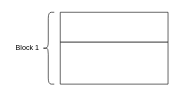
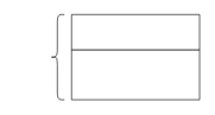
  <mxCell id="0" />
  <mxCell id="1" parent="0" />
  <mxCell id="2" value="" style="shape=curlyBracket;whiteSpace=wrap;html=1;rounded=1;" vertex="1" parent="1"><mxGeometry x="70" y="20" width="20" height="120" as="geometry" /></mxCell>
  <mxCell id="3" value="" style="verticalLabelPosition=bottom;verticalAlign=top;html=1;shape=mxgraph.basic.rect;fillColor2=none;strokeWidth=1;size=20;indent=5;" vertex="1" parent="1"><mxGeometry x="100" y="20" width="180" height="50" as="geometry" /></mxCell>
  <mxCell id="4" value="" style="verticalLabelPosition=bottom;verticalAlign=top;html=1;shape=mxgraph.basic.rect;fillColor2=none;strokeWidth=1;size=20;indent=5;" vertex="1" parent="1"><mxGeometry x="100" y="70" width="180" height="70" as="geometry" /></mxCell>
- <mxCell id="5" value="Block 1" style="text;html=1;resizable=0;autosize=1;align=center;verticalAlign=middle;points=[];fillColor=none;strokeColor=none;rounded=0;" vertex="1" parent="1"><mxGeometry x="20" y="70" width="50" height="20" as="geometry" /></mxCell>
